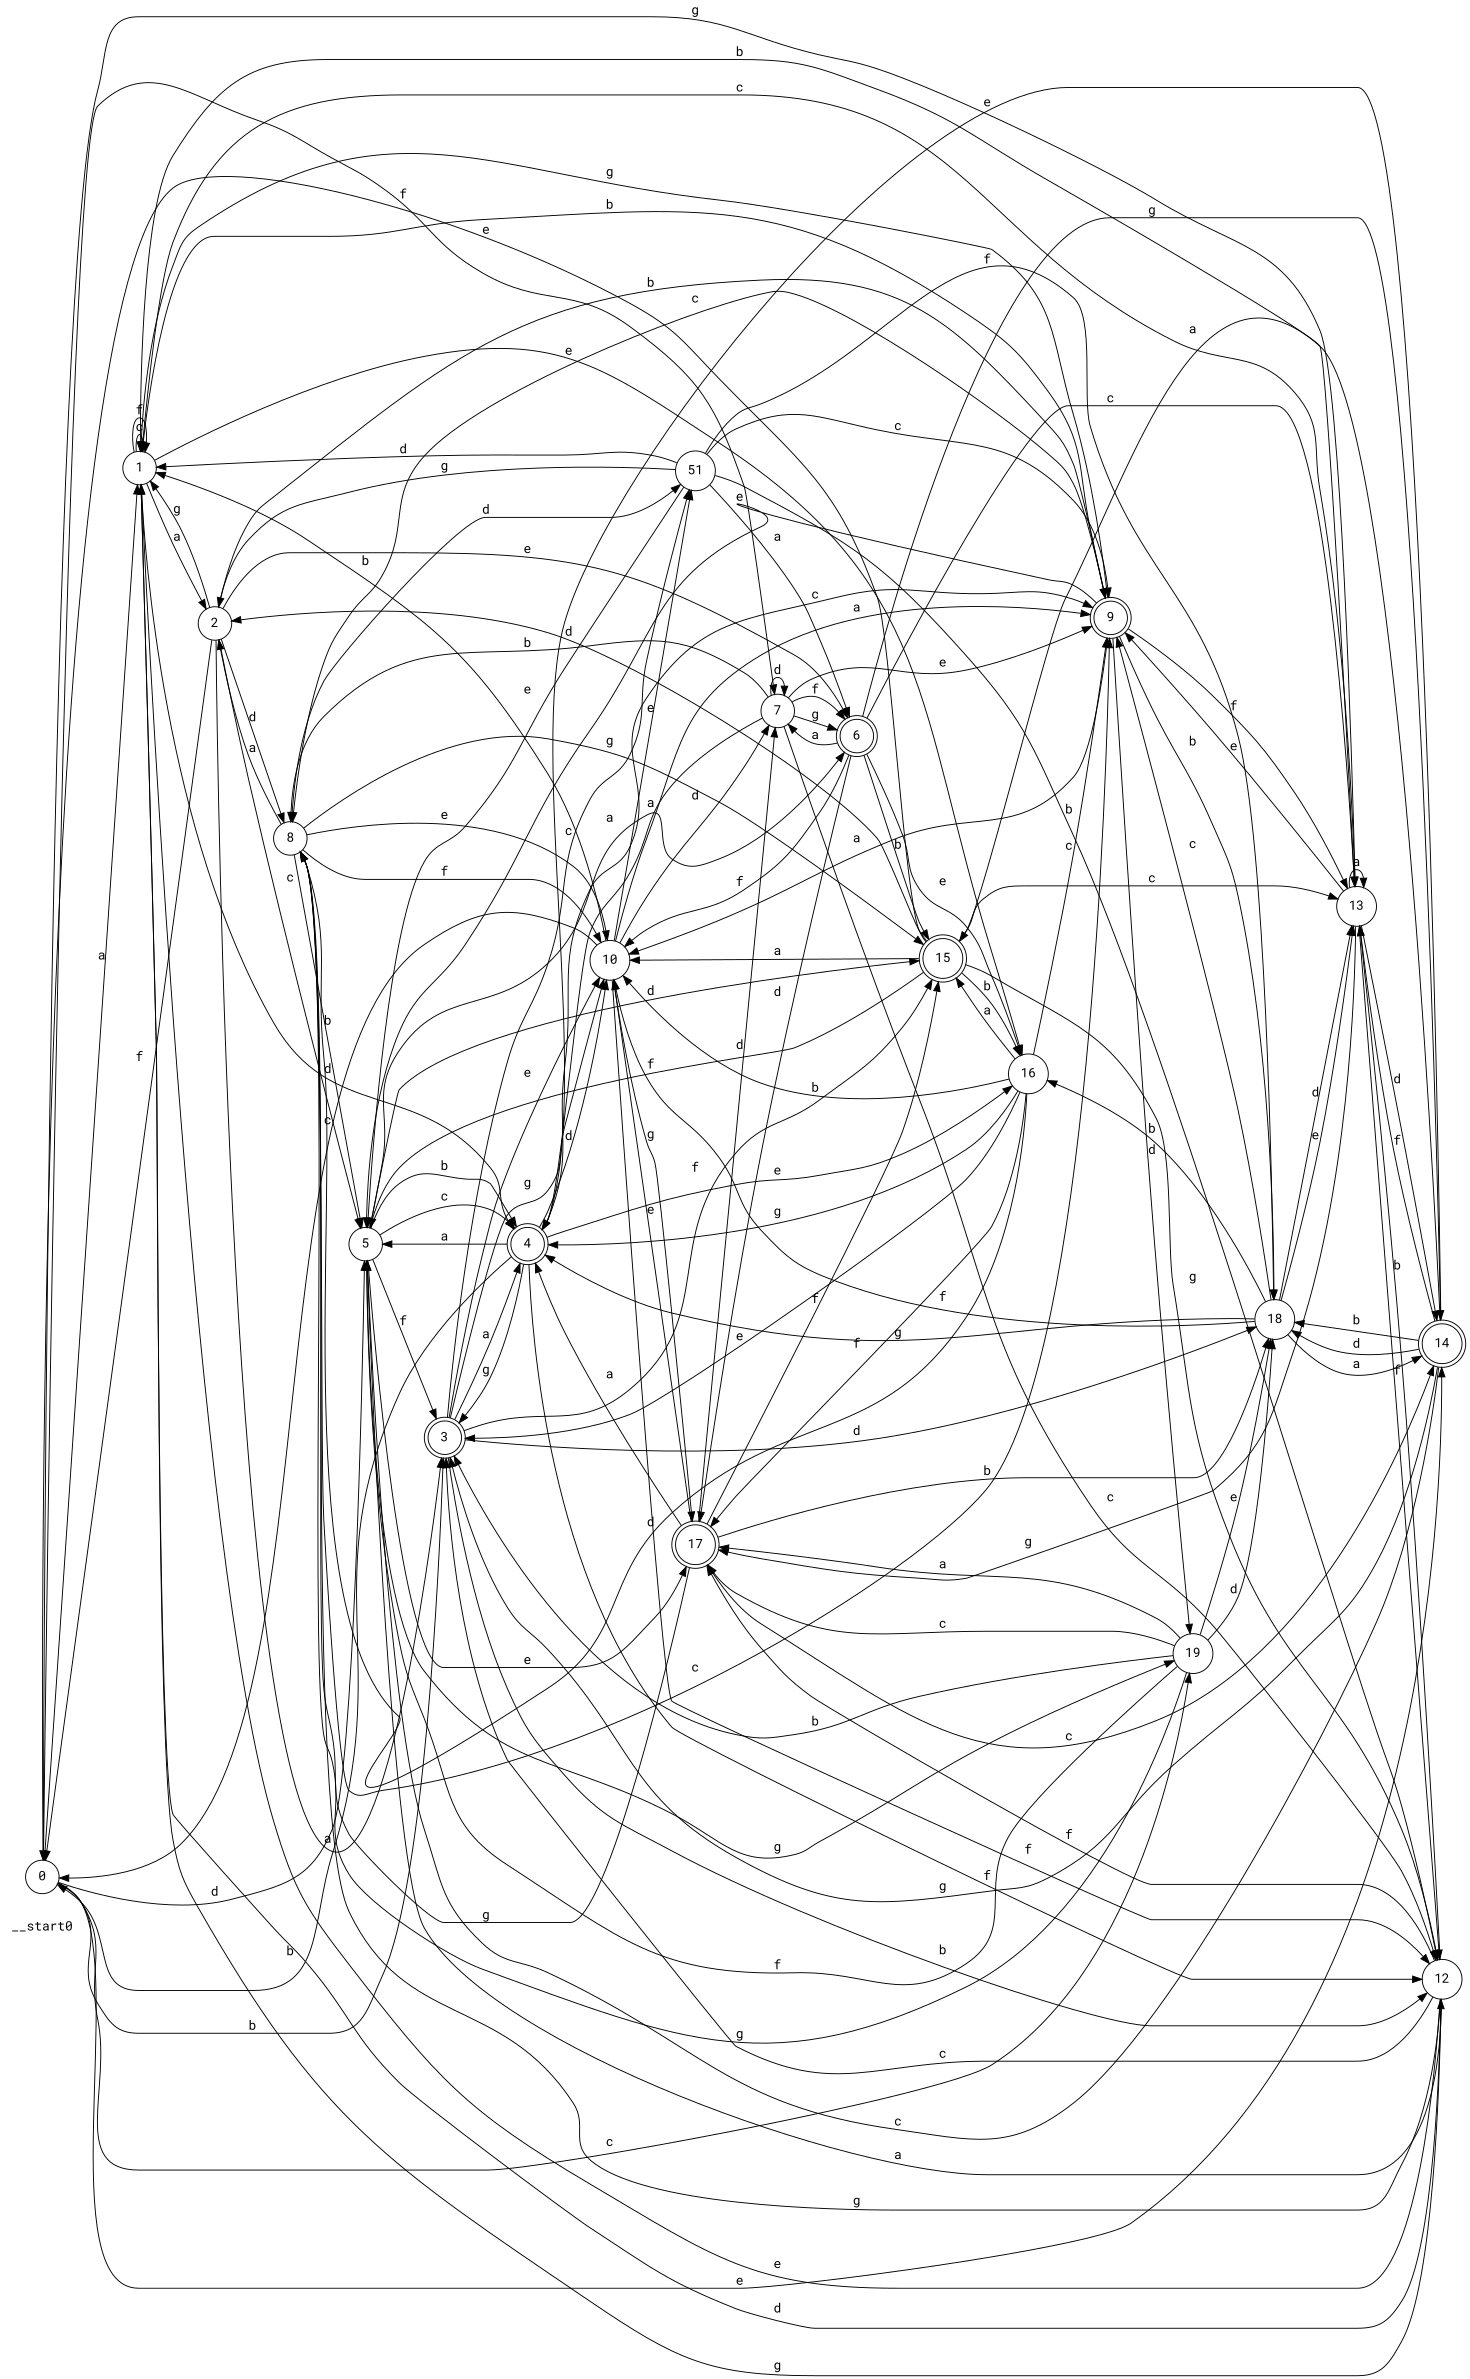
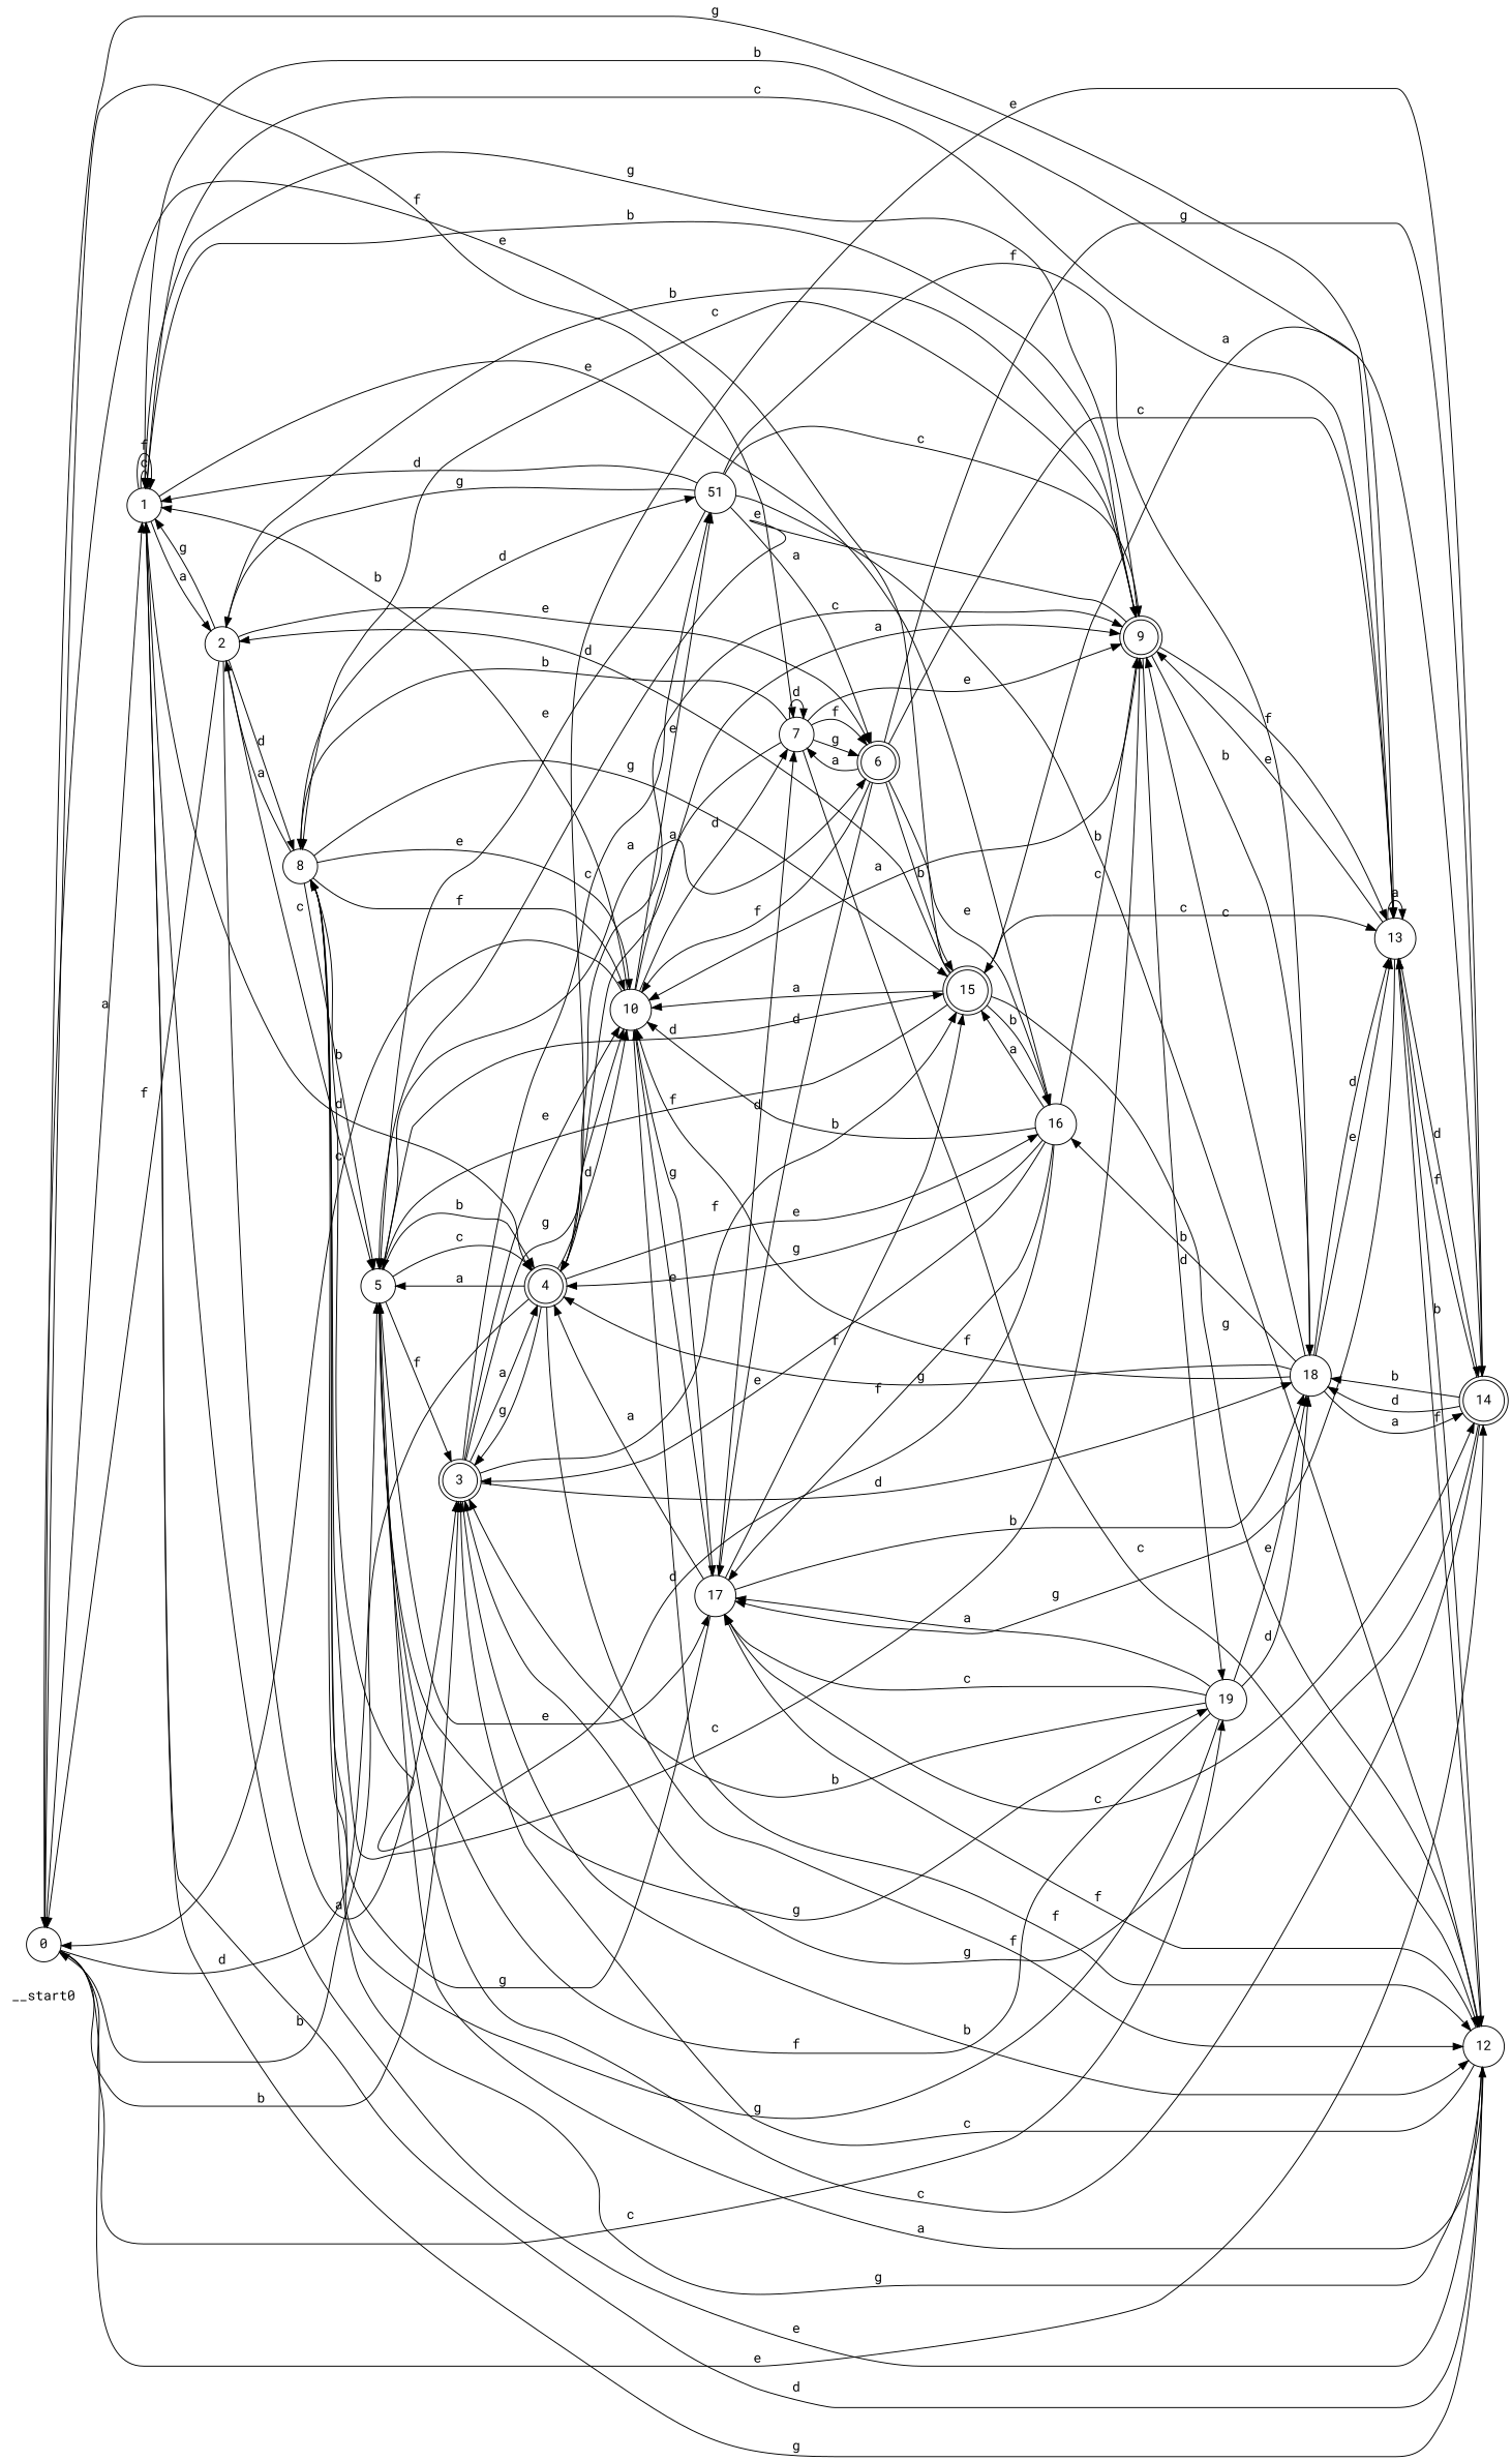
  digraph {
    fontname="Roboto Mono"
    rankdir=LR
    node [fontname="Roboto Mono" shape=circle color=black fillcolor=white style=filled]
    edge [fontname="Roboto Mono"]
    __start0 [shape=none color="" fillcolor="" style=""]
    n2 [label=0]
    n3 [label=1]
    n4 [label=3 shape=doublecircle style="rounded,filled"]
    n5 [label=5]
    n6 [label=7]
    n7 [label=13]
    n8 [label=14 shape=doublecircle style="rounded,filled"]
    n9 [label=19 style="rounded,filled"]
    n10 [label=2]
    n11 [label=4 shape=doublecircle style="rounded,filled"]
    n12 [label=9 shape=doublecircle style="rounded,filled"]
    n13 [label=12]
    n14 [label=16]
    n15 [label=10]
    n16 [label=51]
    n17 [label=15 shape=doublecircle style="rounded,filled"]
    n18 [label=18]
    n19 [label=6 shape=doublecircle style="rounded,filled"]
-   n20 [label=17 shape=doublecircle]
+   n20 [label=17]
    n21 [label=8]
    n2 -> n3 [label=a]
    n2 -> n4 [label=b]
    n2 -> n5 [label=d]
    n2 -> n6 [label=f]
    n2 -> n7 [label=g]
    n2 -> n8 [label=e]
    n2 -> n9 [label=c]
    n3 -> n3 [label=c]
    n3 -> n3 [label=f]
    n3 -> n10 [label=a]
    n3 -> n11 [label=d]
    n3 -> n12 [label=b]
    n3 -> n13 [label=g]
    n3 -> n14 [label=e]
    n4 -> n11 [label=a]
    n4 -> n13 [label=b]
    n4 -> n15 [label=e]
    n4 -> n15 [label=g]
    n4 -> n16 [label=c]
    n4 -> n17 [label=f]
    n4 -> n18 [label=d]
    n5 -> n4 [label=f]
    n5 -> n9 [label=g]
    n5 -> n11 [label=b]
    n5 -> n11 [label=c]
    n5 -> n17 [label=d]
    n5 -> n19 [label=a]
    n5 -> n20 [label=e]
    n6 -> n6 [label=d]
    n6 -> n11 [label=a]
    n6 -> n12 [label=e]
    n6 -> n13 [label=c]
    n6 -> n19 [label=f]
    n6 -> n19 [label=g]
    n6 -> n21 [label=b]
    n7 -> n3 [label=b]
    n7 -> n3 [label=c]
    n7 -> n7 [label=a]
    n7 -> n8 [label=d]
    n7 -> n12 [label=e]
    n7 -> n13 [label=f]
    n7 -> n20 [label=g]
    n8 -> n4 [label=g]
    n8 -> n5 [label=c]
    n8 -> n7 [label=f]
    n8 -> n11 [label=e]
    n8 -> n17 [label=a]
    n8 -> n18 [label=b]
    n8 -> n18 [label=d]
    n9 -> n4 [label=b]
    n9 -> n5 [label=f]
    n9 -> n18 [label=d]
    n9 -> n18 [label=e]
    n9 -> n20 [label=a]
    n9 -> n20 [label=c]
    n9 -> n21 [label=g]
    n10 -> n2 [label=f]
    n10 -> n3 [label=g]
    n10 -> n4 [label=a]
    n10 -> n5 [label=c]
    n10 -> n12 [label=b]
    n10 -> n19 [label=e]
    n10 -> n21 [label=d]
    n11 -> n2 [label=b]
    n11 -> n4 [label=g]
    n11 -> n5 [label=a]
    n11 -> n12 [label=c]
    n11 -> n13 [label=f]
    n11 -> n14 [label=e]
    n11 -> n15 [label=d]
    n12 -> n3 [label=g]
    n12 -> n5 [label=e]
    n12 -> n7 [label=f]
    n12 -> n9 [label=d]
    n12 -> n15 [label=a]
    n12 -> n18 [label=b]
    n12 -> n21 [label=c]
    n13 -> n3 [label=d]
    n13 -> n3 [label=e]
    n13 -> n4 [label=c]
    n13 -> n5 [label=a]
    n13 -> n7 [label=b]
    n13 -> n20 [label=f]
    n13 -> n21 [label=g]
    n14 -> n4 [label=e]
    n14 -> n11 [label=g]
    n14 -> n12 [label=c]
    n14 -> n15 [label=b]
    n14 -> n17 [label=a]
    n14 -> n20 [label=f]
    n14 -> n21 [label=d]
    n15 -> n2 [label=c]
    n15 -> n3 [label=b]
    n15 -> n6 [label=d]
    n15 -> n12 [label=a]
    n15 -> n13 [label=f]
    n15 -> n16 [label=e]
    n15 -> n20 [label=g]
    n16 -> n3 [label=d]
    n16 -> n5 [label=e]
    n16 -> n10 [label=g]
    n16 -> n12 [label=c]
    n16 -> n13 [label=b]
    n16 -> n18 [label=f]
    n16 -> n19 [label=a]
    n17 -> n2 [label=e]
    n17 -> n5 [label=f]
    n17 -> n7 [label=c]
    n17 -> n10 [label=d]
    n17 -> n13 [label=g]
    n17 -> n14 [label=b]
    n17 -> n15 [label=a]
    n18 -> n7 [label=d]
    n18 -> n7 [label=e]
    n18 -> n8 [label=a]
    n18 -> n11 [label=g]
    n18 -> n12 [label=c]
    n18 -> n14 [label=b]
    n18 -> n15 [label=f]
    n19 -> n6 [label=a]
    n19 -> n7 [label=c]
    n19 -> n8 [label=g]
    n19 -> n14 [label=e]
    n19 -> n15 [label=f]
    n19 -> n17 [label=b]
    n19 -> n20 [label=d]
    n20 -> n6 [label=d]
    n20 -> n8 [label=c]
    n20 -> n11 [label=a]
    n20 -> n15 [label=e]
    n20 -> n17 [label=f]
    n20 -> n18 [label=b]
    n20 -> n21 [label=g]
    n21 -> n5 [label=b]
    n21 -> n10 [label=a]
    n21 -> n12 [label=c]
    n21 -> n15 [label=e]
    n21 -> n15 [label=f]
    n21 -> n16 [label=d]
    n21 -> n17 [label=g]
  }
